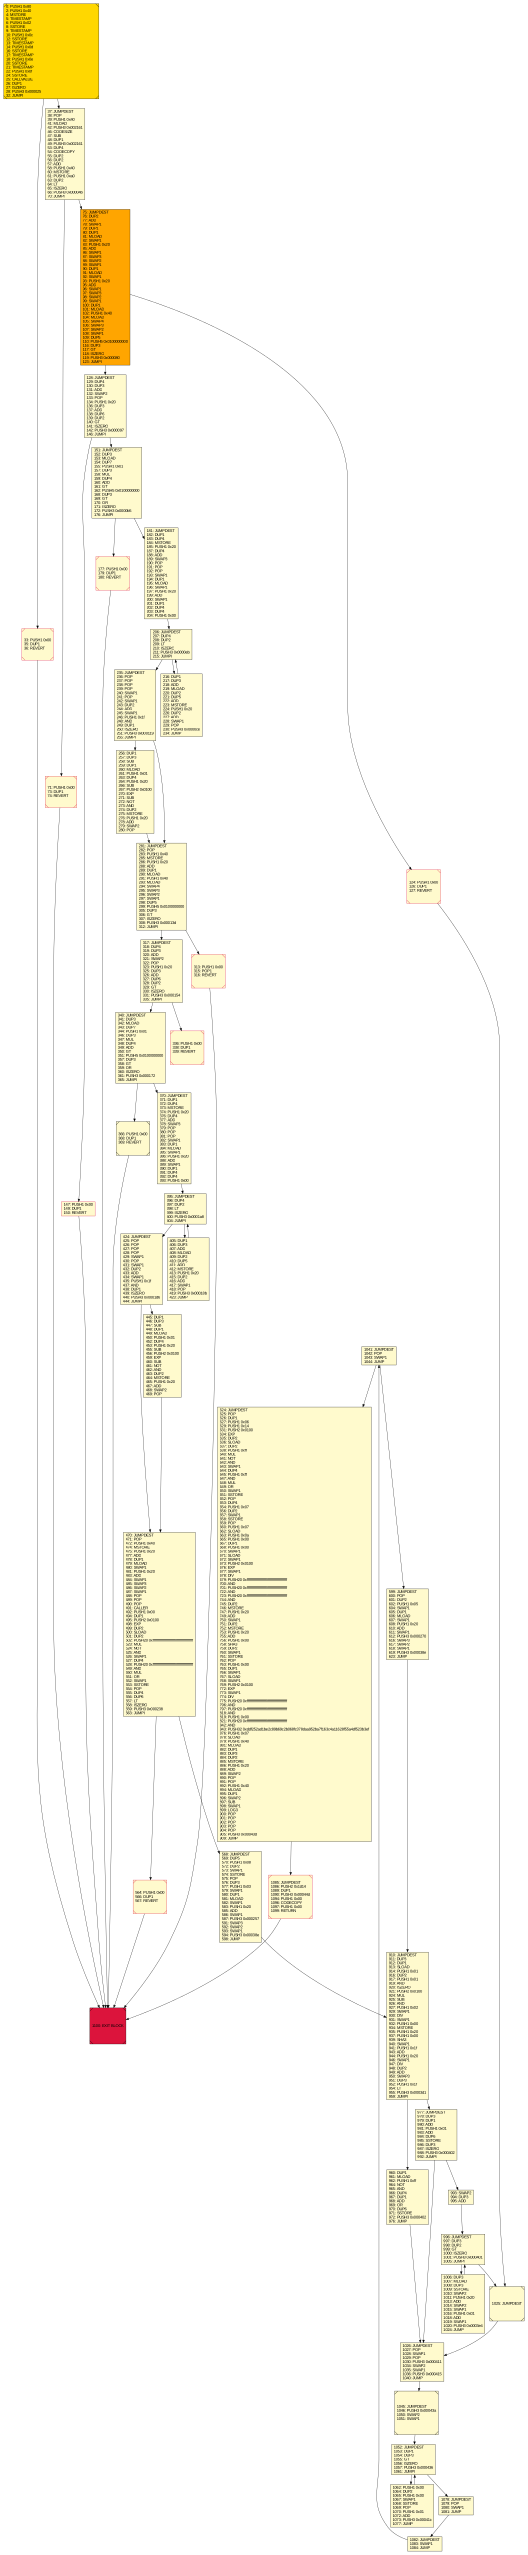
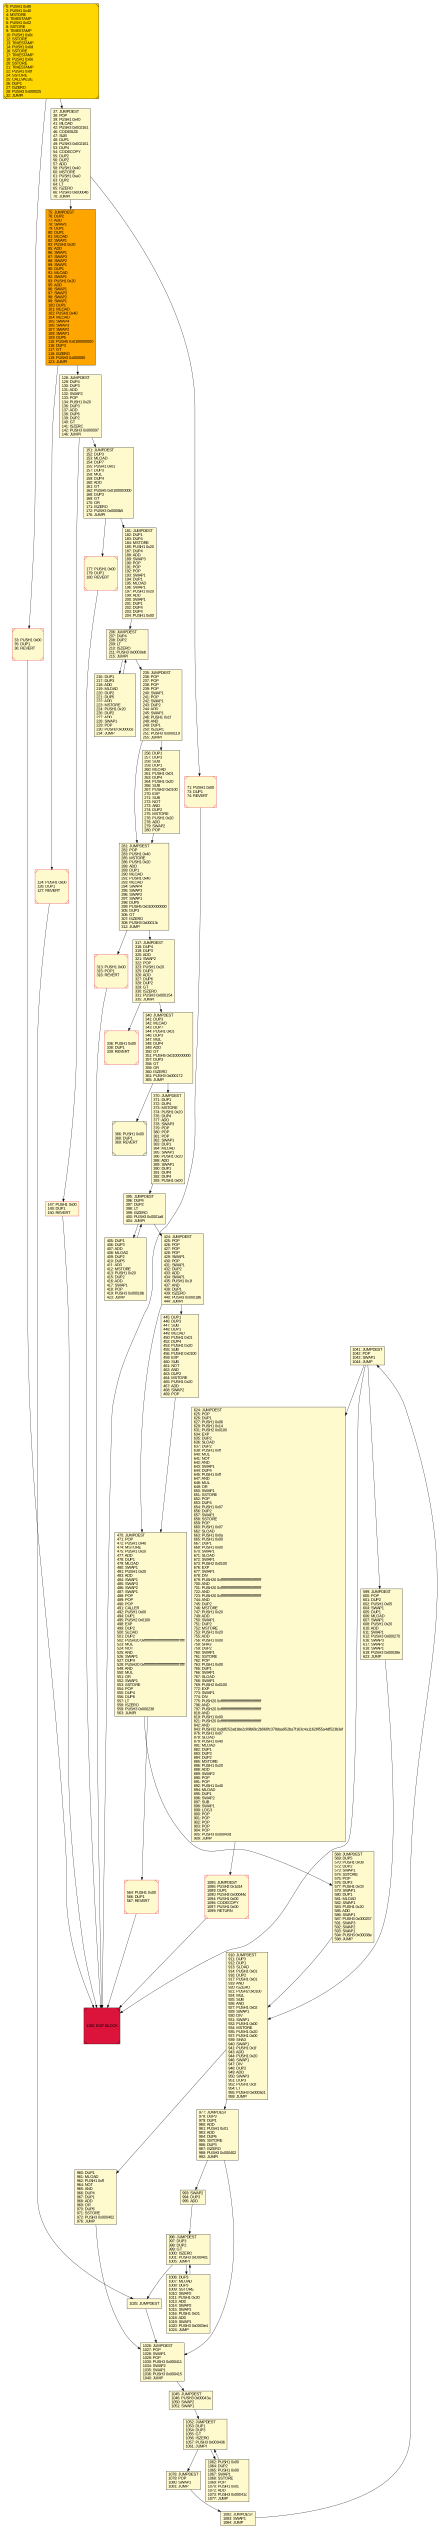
  digraph {
    rankdir=UD
    node [color=black fillcolor=lemonchiffon fontcolor=black fontname=arial shape=box style=filled]
    n1 [color=crimson label="33: PUSH1 0x00\l35: DUP1\l36: REVERT\l" shape=Msquare]
    n2 [fillcolor=crimson label="1100: EXIT BLOCK\l" shape=Msquare]
    n3 [label="624: JUMPDEST\l625: POP\l626: DUP1\l627: PUSH1 0x06\l629: PUSH1 0x14\l631: PUSH2 0x0100\l634: EXP\l635: DUP2\l636: SLOAD\l637: DUP2\l638: PUSH1 0xff\l640: MUL\l641: NOT\l642: AND\l643: SWAP1\l644: DUP4\l645: PUSH1 0xff\l647: AND\l648: MUL\l649: OR\l650: SWAP1\l651: SSTORE\l652: POP\l653: DUP4\l654: PUSH1 0x07\l656: DUP2\l657: SWAP1\l658: SSTORE\l659: POP\l660: PUSH1 0x07\l662: SLOAD\l663: PUSH1 0x0a\l665: PUSH1 0x00\l667: DUP1\l668: PUSH1 0x00\l670: SWAP1\l671: SLOAD\l672: SWAP1\l673: PUSH2 0x0100\l676: EXP\l677: SWAP1\l678: DIV\l679: PUSH20 0xffffffffffffffffffffffffffffffffffffffff\l700: AND\l701: PUSH20 0xffffffffffffffffffffffffffffffffffffffff\l722: AND\l723: PUSH20 0xffffffffffffffffffffffffffffffffffffffff\l744: AND\l745: DUP2\l746: MSTORE\l747: PUSH1 0x20\l749: ADD\l750: SWAP1\l751: DUP2\l752: MSTORE\l753: PUSH1 0x20\l755: ADD\l756: PUSH1 0x00\l758: SHA3\l759: DUP2\l760: SWAP1\l761: SSTORE\l762: POP\l763: PUSH1 0x00\l765: DUP1\l766: SWAP1\l767: SLOAD\l768: SWAP1\l769: PUSH2 0x0100\l772: EXP\l773: SWAP1\l774: DIV\l775: PUSH20 0xffffffffffffffffffffffffffffffffffffffff\l796: AND\l797: PUSH20 0xffffffffffffffffffffffffffffffffffffffff\l818: AND\l819: PUSH1 0x00\l821: PUSH20 0xffffffffffffffffffffffffffffffffffffffff\l842: AND\l843: PUSH32 0xddf252ad1be2c89b69c2b068fc378daa952ba7f163c4a11628f55a4df523b3ef\l876: PUSH1 0x07\l878: SLOAD\l879: PUSH1 0x40\l881: MLOAD\l882: DUP1\l883: DUP3\l884: DUP2\l885: MSTORE\l886: PUSH1 0x20\l888: ADD\l889: SWAP2\l890: POP\l891: POP\l892: PUSH1 0x40\l894: MLOAD\l895: DUP1\l896: SWAP2\l897: SUB\l898: SWAP1\l899: LOG3\l900: POP\l901: POP\l902: POP\l903: POP\l904: POP\l905: PUSH3 0x00043d\l909: JUMP\l"]
    n4 [color=crimson label="1085: JUMPDEST\l1086: PUSH2 0x1d14\l1089: DUP1\l1090: PUSH3 0x00044d\l1094: PUSH1 0x00\l1096: CODECOPY\l1097: PUSH1 0x00\l1099: RETURN\l" shape=Msquare]
    n5 [label="340: JUMPDEST\l341: DUP3\l342: MLOAD\l343: DUP7\l344: PUSH1 0x01\l346: DUP3\l347: MUL\l348: DUP4\l349: ADD\l350: GT\l351: PUSH5 0x0100000000\l357: DUP3\l358: GT\l359: OR\l360: ISZERO\l361: PUSH3 0x000172\l365: JUMPI\l"]
    n6 [label="366: PUSH1 0x00\l368: DUP1\l369: REVERT\l" shape=Msquare]
    n7 [label="370: JUMPDEST\l371: DUP1\l372: DUP4\l373: MSTORE\l374: PUSH1 0x20\l376: DUP4\l377: ADD\l378: SWAP3\l379: POP\l380: POP\l381: POP\l382: SWAP1\l383: DUP1\l384: MLOAD\l385: SWAP1\l386: PUSH1 0x20\l388: ADD\l389: SWAP1\l390: DUP1\l391: DUP4\l392: DUP4\l393: PUSH1 0x00\l"]
    n8 [label="395: JUMPDEST\l396: DUP4\l397: DUP2\l398: LT\l399: ISZERO\l400: PUSH3 0x0001a8\l404: JUMPI\l"]
    n9 [label="1041: JUMPDEST\l1042: POP\l1043: SWAP1\l1044: JUMP\l"]
    n10 [label="599: JUMPDEST\l600: POP\l601: DUP2\l602: PUSH1 0x05\l604: SWAP1\l605: DUP1\l606: MLOAD\l607: SWAP1\l608: PUSH1 0x20\l610: ADD\l611: SWAP1\l612: PUSH3 0x000270\l616: SWAP3\l617: SWAP2\l618: SWAP1\l619: PUSH3 0x00038e\l623: JUMP\l"]
    n11 [label="910: JUMPDEST\l911: DUP3\l912: DUP1\l913: SLOAD\l914: PUSH1 0x01\l916: DUP2\l917: PUSH1 0x01\l919: AND\l920: ISZERO\l921: PUSH2 0x0100\l924: MUL\l925: SUB\l926: AND\l927: PUSH1 0x02\l929: SWAP1\l930: DIV\l931: SWAP1\l932: PUSH1 0x00\l934: MSTORE\l935: PUSH1 0x20\l937: PUSH1 0x00\l939: SHA3\l940: SWAP1\l941: PUSH1 0x1f\l943: ADD\l944: PUSH1 0x20\l946: SWAP1\l947: DIV\l948: DUP2\l949: ADD\l950: SWAP3\l951: DUP3\l952: PUSH1 0x1f\l954: LT\l955: PUSH3 0x0003d1\l959: JUMPI\l"]
    n12 [label="128: JUMPDEST\l129: DUP4\l130: DUP3\l131: ADD\l132: SWAP2\l133: POP\l134: PUSH1 0x20\l136: DUP3\l137: ADD\l138: DUP6\l139: DUP2\l140: GT\l141: ISZERO\l142: PUSH3 0x000097\l146: JUMPI\l"]
    n13 [label="151: JUMPDEST\l152: DUP3\l153: MLOAD\l154: DUP7\l155: PUSH1 0x01\l157: DUP3\l158: MUL\l159: DUP4\l160: ADD\l161: GT\l162: PUSH5 0x0100000000\l168: DUP3\l169: GT\l170: OR\l171: ISZERO\l172: PUSH3 0x0000b5\l176: JUMPI\l"]
    n14 [color=crimson label="147: PUSH1 0x00\l149: DUP1\l150: REVERT\l"]
    n15 [color=crimson label="177: PUSH1 0x00\l179: DUP1\l180: REVERT\l" shape=Msquare]
    n16 [label="181: JUMPDEST\l182: DUP1\l183: DUP4\l184: MSTORE\l185: PUSH1 0x20\l187: DUP4\l188: ADD\l189: SWAP3\l190: POP\l191: POP\l192: POP\l193: SWAP1\l194: DUP1\l195: MLOAD\l196: SWAP1\l197: PUSH1 0x20\l199: ADD\l200: SWAP1\l201: DUP1\l202: DUP4\l203: DUP4\l204: PUSH1 0x00\l"]
    n17 [fillcolor=gold label="0: PUSH1 0x80\l2: PUSH1 0x40\l4: MSTORE\l5: TIMESTAMP\l6: PUSH1 0x02\l8: SSTORE\l9: TIMESTAMP\l10: PUSH1 0x0c\l12: SSTORE\l13: TIMESTAMP\l14: PUSH1 0x0d\l16: SSTORE\l17: TIMESTAMP\l18: PUSH1 0x0e\l20: SSTORE\l21: TIMESTAMP\l22: PUSH1 0x0f\l24: SSTORE\l25: CALLVALUE\l26: DUP1\l27: ISZERO\l28: PUSH3 0x000025\l32: JUMPI\l" shape=Msquare]
    n18 [label="37: JUMPDEST\l38: POP\l39: PUSH1 0x40\l41: MLOAD\l42: PUSH3 0x002161\l46: CODESIZE\l47: SUB\l48: DUP1\l49: PUSH3 0x002161\l53: DUP4\l54: CODECOPY\l55: DUP2\l56: DUP2\l57: ADD\l58: PUSH1 0x40\l60: MSTORE\l61: PUSH1 0xa0\l63: DUP2\l64: LT\l65: ISZERO\l66: PUSH3 0x00004b\l70: JUMPI\l"]
    n19 [fillcolor=orange label="75: JUMPDEST\l76: DUP2\l77: ADD\l78: SWAP1\l79: DUP1\l80: DUP1\l81: MLOAD\l82: SWAP1\l83: PUSH1 0x20\l85: ADD\l86: SWAP1\l87: SWAP3\l88: SWAP2\l89: SWAP1\l90: DUP1\l91: MLOAD\l92: SWAP1\l93: PUSH1 0x20\l95: ADD\l96: SWAP1\l97: SWAP3\l98: SWAP2\l99: SWAP1\l100: DUP1\l101: MLOAD\l102: PUSH1 0x40\l104: MLOAD\l105: SWAP4\l106: SWAP3\l107: SWAP2\l108: SWAP1\l109: DUP5\l110: PUSH5 0x0100000000\l116: DUP3\l117: GT\l118: ISZERO\l119: PUSH3 0x000080\l123: JUMPI\l"]
    n20 [color=crimson label="71: PUSH1 0x00\l73: DUP1\l74: REVERT\l" shape=Msquare]
    n21 [label="470: JUMPDEST\l471: POP\l472: PUSH1 0x40\l474: MSTORE\l475: PUSH1 0x20\l477: ADD\l478: DUP1\l479: MLOAD\l480: SWAP1\l481: PUSH1 0x20\l483: ADD\l484: SWAP1\l485: SWAP3\l486: SWAP2\l487: SWAP1\l488: POP\l489: POP\l490: POP\l491: CALLER\l492: PUSH1 0x00\l494: DUP1\l495: PUSH2 0x0100\l498: EXP\l499: DUP2\l500: SLOAD\l501: DUP2\l502: PUSH20 0xffffffffffffffffffffffffffffffffffffffff\l523: MUL\l524: NOT\l525: AND\l526: SWAP1\l527: DUP4\l528: PUSH20 0xffffffffffffffffffffffffffffffffffffffff\l549: AND\l550: MUL\l551: OR\l552: SWAP1\l553: SSTORE\l554: POP\l555: DUP4\l556: DUP6\l557: LT\l558: ISZERO\l559: PUSH3 0x000238\l563: JUMPI\l"]
    n22 [color=crimson label="564: PUSH1 0x00\l566: DUP1\l567: REVERT\l" shape=Msquare]
    n23 [label="568: JUMPDEST\l569: DUP5\l570: PUSH1 0x08\l572: DUP2\l573: SWAP1\l574: SSTORE\l575: POP\l576: DUP3\l577: PUSH1 0x03\l579: SWAP1\l580: DUP1\l581: MLOAD\l582: SWAP1\l583: PUSH1 0x20\l585: ADD\l586: SWAP1\l587: PUSH3 0x000257\l591: SWAP3\l592: SWAP2\l593: SWAP1\l594: PUSH3 0x00038e\l598: JUMP\l"]
    n24 [label="281: JUMPDEST\l282: POP\l283: PUSH1 0x40\l285: MSTORE\l286: PUSH1 0x20\l288: ADD\l289: DUP1\l290: MLOAD\l291: PUSH1 0x40\l293: MLOAD\l294: SWAP4\l295: SWAP3\l296: SWAP2\l297: SWAP1\l298: DUP5\l299: PUSH5 0x0100000000\l305: DUP3\l306: GT\l307: ISZERO\l308: PUSH3 0x00013d\l312: JUMPI\l"]
    n25 [color=crimson label="313: PUSH1 0x00\l315: POP1\l316: REVERT\l" shape=Msquare]
    n26 [label="317: JUMPDEST\l318: DUP4\l319: DUP3\l320: ADD\l321: SWAP2\l322: POP\l323: PUSH1 0x20\l325: DUP3\l326: ADD\l327: DUP6\l328: DUP2\l329: GT\l330: ISZERO\l331: PUSH3 0x000154\l335: JUMPI\l"]
    n27 [color=crimson label="336: PUSH1 0x00\l338: DUP1\l339: REVERT\l" shape=Msquare]
    n28 [label="256: DUP1\l257: DUP3\l258: SUB\l259: DUP1\l260: MLOAD\l261: PUSH1 0x01\l263: DUP4\l264: PUSH1 0x20\l266: SUB\l267: PUSH2 0x0100\l270: EXP\l271: SUB\l272: NOT\l273: AND\l274: DUP2\l275: MSTORE\l276: PUSH1 0x20\l278: ADD\l279: SWAP2\l280: POP\l"]
    n29 [label="424: JUMPDEST\l425: POP\l426: POP\l427: POP\l428: POP\l429: SWAP1\l430: POP\l431: SWAP1\l432: DUP2\l433: ADD\l434: SWAP1\l435: PUSH1 0x1f\l437: AND\l438: DUP1\l439: ISZERO\l440: PUSH3 0x0001d6\l444: JUMPI\l"]
    n30 [label="445: DUP1\l446: DUP3\l447: SUB\l448: DUP1\l449: MLOAD\l450: PUSH1 0x01\l452: DUP4\l453: PUSH1 0x20\l455: SUB\l456: PUSH2 0x0100\l459: EXP\l460: SUB\l461: NOT\l462: AND\l463: DUP2\l464: MSTORE\l465: PUSH1 0x20\l467: ADD\l468: SWAP2\l469: POP\l"]
    n31 [label="206: JUMPDEST\l207: DUP4\l208: DUP2\l209: LT\l210: ISZERO\l211: PUSH3 0x0000eb\l215: JUMPI\l"]
    n32 [label="216: DUP1\l217: DUP3\l218: ADD\l219: MLOAD\l220: DUP2\l221: DUP5\l222: ADD\l223: MSTORE\l224: PUSH1 0x20\l226: DUP2\l227: ADD\l228: SWAP1\l229: POP\l230: PUSH3 0x0000ce\l234: JUMP\l"]
    n33 [label="235: JUMPDEST\l236: POP\l237: POP\l238: POP\l239: POP\l240: SWAP1\l241: POP\l242: SWAP1\l243: DUP2\l244: ADD\l245: SWAP1\l246: PUSH1 0x1f\l248: AND\l249: DUP1\l250: ISZERO\l251: PUSH3 0x000119\l255: JUMPI\l"]
-   n34 [label="1025: JUMPDEST\l" shape=Msquare]
+   n34 [label="1025: JUMPDEST\l"]
    n35 [label="1026: JUMPDEST\l1027: POP\l1028: SWAP1\l1029: POP\l1030: PUSH3 0x000411\l1034: SWAP2\l1035: SWAP1\l1036: PUSH3 0x000415\l1040: JUMP\l"]
-   n36 [label="1045: JUMPDEST\l1046: PUSH3 0x00043a\l1050: SWAP2\l1051: SWAP1\l" shape=Msquare]
+   n36 [label="1045: JUMPDEST\l1046: PUSH3 0x00043a\l1050: SWAP2\l1051: SWAP1\l"]
    n37 [label="1082: JUMPDEST\l1083: SWAP1\l1084: JUMP\l"]
    n38 [label="405: DUP1\l406: DUP3\l407: ADD\l408: MLOAD\l409: DUP2\l410: DUP5\l411: ADD\l412: MSTORE\l413: PUSH1 0x20\l415: DUP2\l416: ADD\l417: SWAP1\l418: POP\l419: PUSH3 0x00018b\l423: JUMP\l"]
    n39 [label="977: JUMPDEST\l978: DUP3\l979: DUP1\l980: ADD\l981: PUSH1 0x01\l983: ADD\l984: DUP6\l985: SSTORE\l986: DUP3\l987: ISZERO\l988: PUSH3 0x000402\l992: JUMPI\l"]
    n40 [label="993: SWAP2\l994: DUP3\l995: ADD\l"]
    n41 [label="996: JUMPDEST\l997: DUP3\l998: DUP2\l999: GT\l1000: ISZERO\l1001: PUSH3 0x000401\l1005: JUMPI\l"]
    n42 [label="1052: JUMPDEST\l1053: DUP1\l1054: DUP3\l1055: GT\l1056: ISZERO\l1057: PUSH3 0x000436\l1061: JUMPI\l"]
    n43 [label="1078: JUMPDEST\l1079: POP\l1080: SWAP1\l1081: JUMP\l"]
    n44 [label="1062: PUSH1 0x00\l1064: DUP2\l1065: PUSH1 0x00\l1067: SWAP1\l1068: SSTORE\l1069: POP\l1070: PUSH1 0x01\l1072: ADD\l1073: PUSH3 0x00041c\l1077: JUMP\l"]
    n45 [color=crimson label="124: PUSH1 0x00\l126: DUP1\l127: REVERT\l" shape=Msquare]
    n46 [label="960: DUP1\l961: MLOAD\l962: PUSH1 0xff\l964: NOT\l965: AND\l966: DUP4\l967: DUP1\l968: ADD\l969: OR\l970: DUP6\l971: SSTORE\l972: PUSH3 0x000402\l976: JUMP\l"]
    n47 [label="1006: DUP3\l1007: MLOAD\l1008: DUP3\l1009: SSTORE\l1010: SWAP2\l1011: PUSH1 0x20\l1013: ADD\l1014: SWAP2\l1015: SWAP1\l1016: PUSH1 0x01\l1018: ADD\l1019: SWAP1\l1020: PUSH3 0x0003e4\l1024: JUMP\l"]
    n1 -> n2
    n3 -> n4
    n4 -> n2
    n5 -> n6
    n5 -> n7
-   n6 -> n2
+   n9 -> n2
    n7 -> n8
    n8 -> n29
    n8 -> n38
    n9 -> n3
    n9 -> n10
    n10 -> n11
    n11 -> n39
    n11 -> n46
    n12 -> n13
    n12 -> n14
    n13 -> n15
    n13 -> n16
    n14 -> n2
    n15 -> n2
    n16 -> n31
    n17 -> n1
    n17 -> n18
    n18 -> n19
    n18 -> n20
    n19 -> n12
    n19 -> n45
    n20 -> n2
    n21 -> n22
    n21 -> n23
    n22 -> n2
    n23 -> n11
    n24 -> n25
    n24 -> n26
    n25 -> n2
    n26 -> n5
    n26 -> n27
    n28 -> n24
    n29 -> n21
    n29 -> n30
    n30 -> n21
    n31 -> n32
    n31 -> n33
    n32 -> n31
    n33 -> n24
    n33 -> n28
    n34 -> n35
    n35 -> n36
    n36 -> n42
    n37 -> n9
    n38 -> n8
    n39 -> n35
    n39 -> n40
    n40 -> n41
    n41 -> n34
    n41 -> n47
    n42 -> n43
    n42 -> n44
    n43 -> n37
    n44 -> n42
    n45 -> n34
    n46 -> n35
    n47 -> n41
  }
